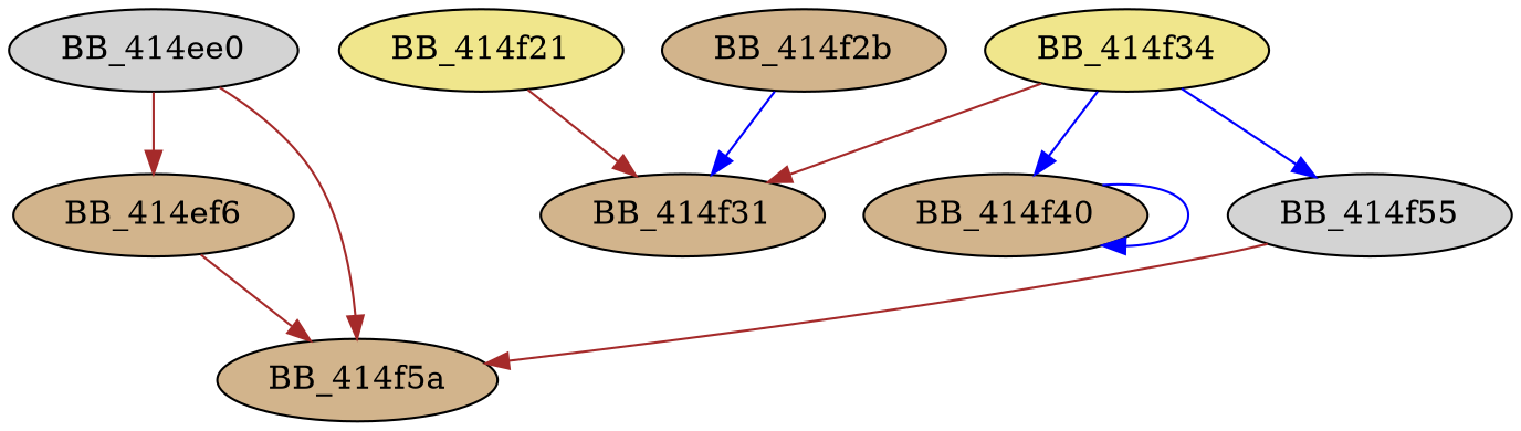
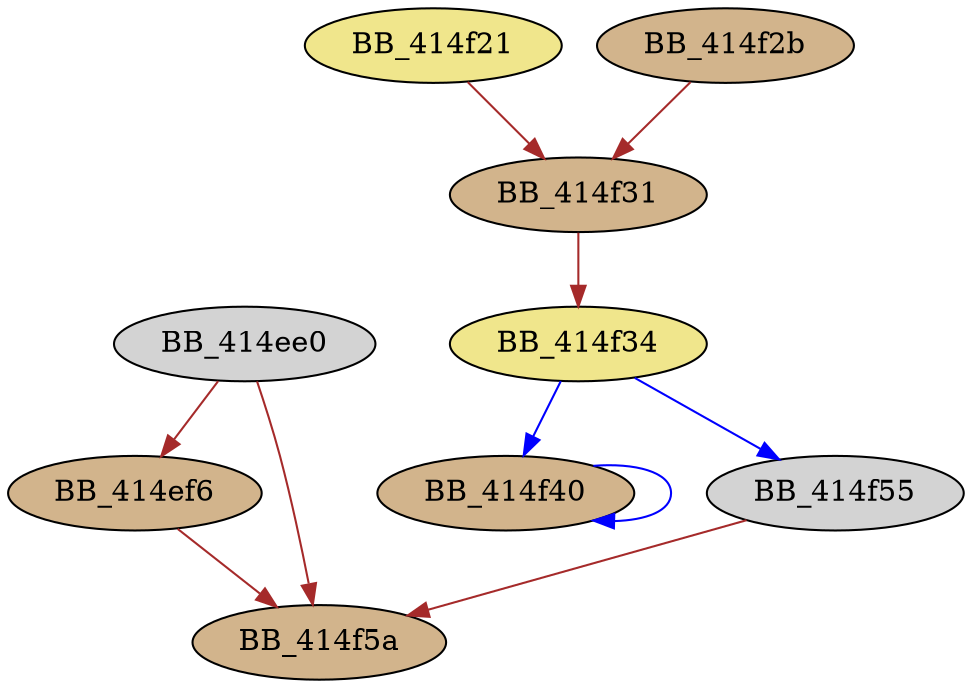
  digraph {
    node [fillcolor=tan style=filled]
    edge [color=brown]
    BB_414ee0 [fillcolor=lightgrey]
    BB_414ef6
    BB_414f5a
    BB_414f21 [fillcolor=khaki]
    BB_414f31
    BB_414f34 [fillcolor=khaki]
    BB_414f40
    BB_414f55 [fillcolor=lightgrey]
    BB_414f2b
    BB_414ee0 -> BB_414ef6
    BB_414ee0 -> BB_414f5a
    BB_414ef6 -> BB_414f5a
    BB_414f21 -> BB_414f31
-   BB_414f34 -> BB_414f31
+   BB_414f31 -> BB_414f34
    BB_414f34 -> BB_414f40 [color=blue]
    BB_414f34 -> BB_414f55 [color=blue]
    BB_414f40 -> BB_414f40 [color=blue]
    BB_414f55 -> BB_414f5a
-   BB_414f2b -> BB_414f31 [color=blue]
+   BB_414f2b -> BB_414f31
  }
